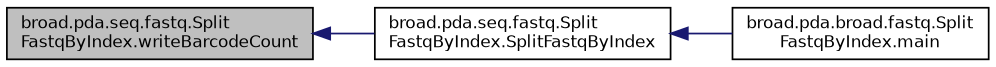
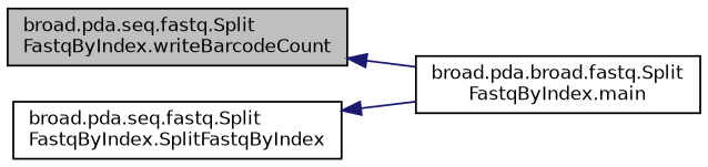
  digraph {
    rankdir=LR
    node [color=black fillcolor=white fontname=Helvetica fontsize=10 shape=record style=filled]
    edge [color=midnightblue dir=back fontname=Helvetica fontsize=10 labelfontname=Helvetica labelfontsize=10 style=solid]
    n1 [fillcolor=grey75 fontcolor=black height=0.2 label="broad.pda.seq.fastq.Split\lFastqByIndex.writeBarcodeCount" width=0.4]
    n2 [height=0.2 label="broad.pda.seq.fastq.Split\lFastqByIndex.SplitFastqByIndex" width=0.4]
    n3 [height=0.2 label="broad.pda.broad.fastq.Split\lFastqByIndex.main" width=0.4]
-   n1 -> n2
+   n1 -> n3
    n2 -> n3
  }
